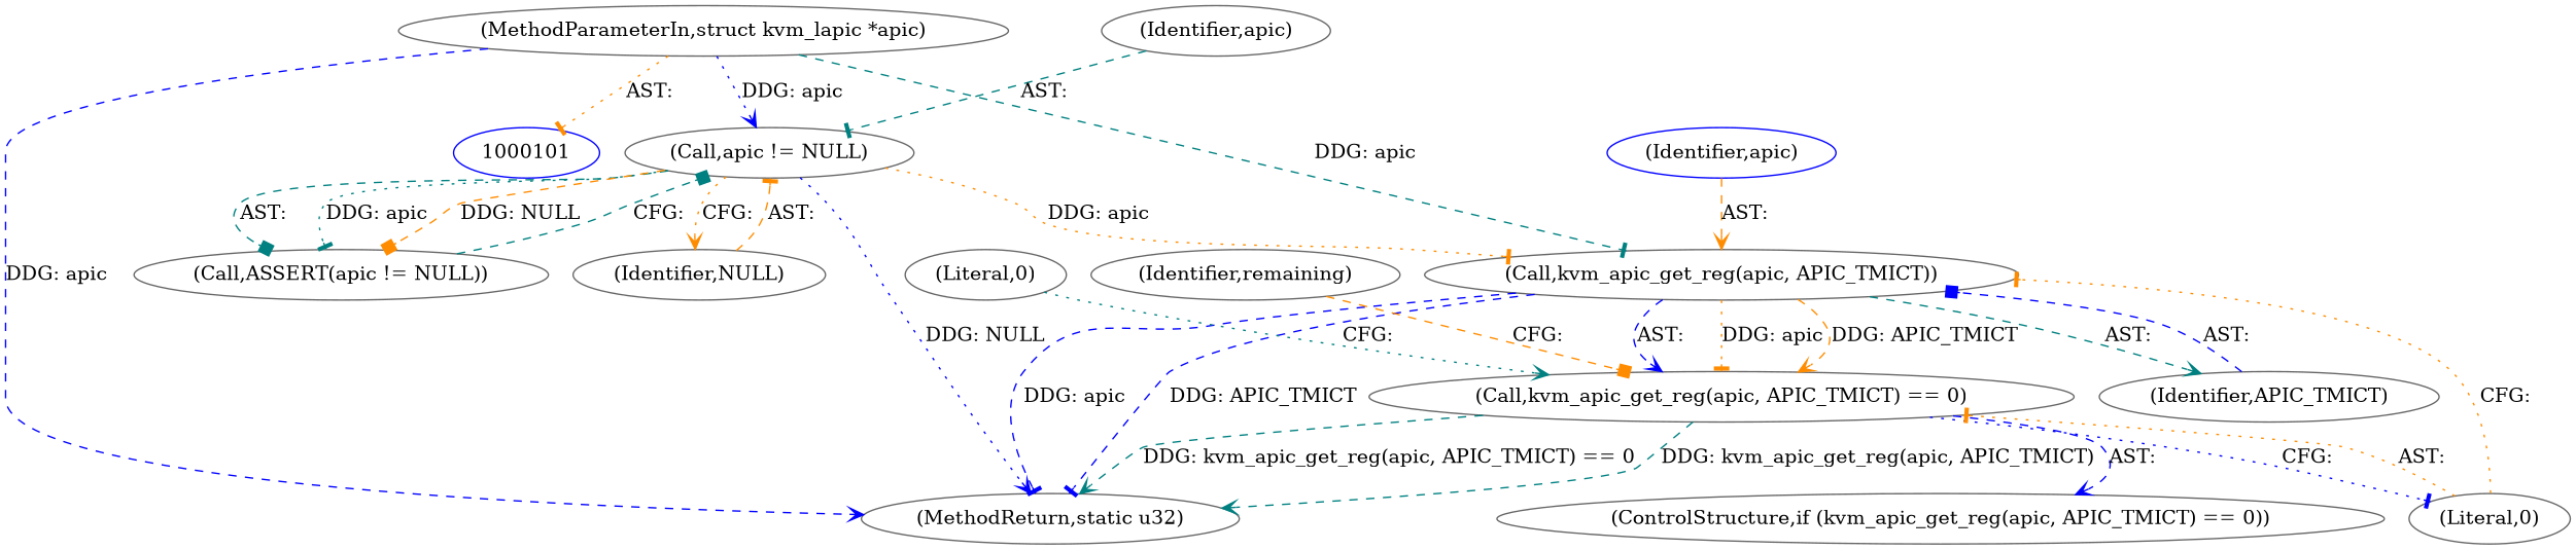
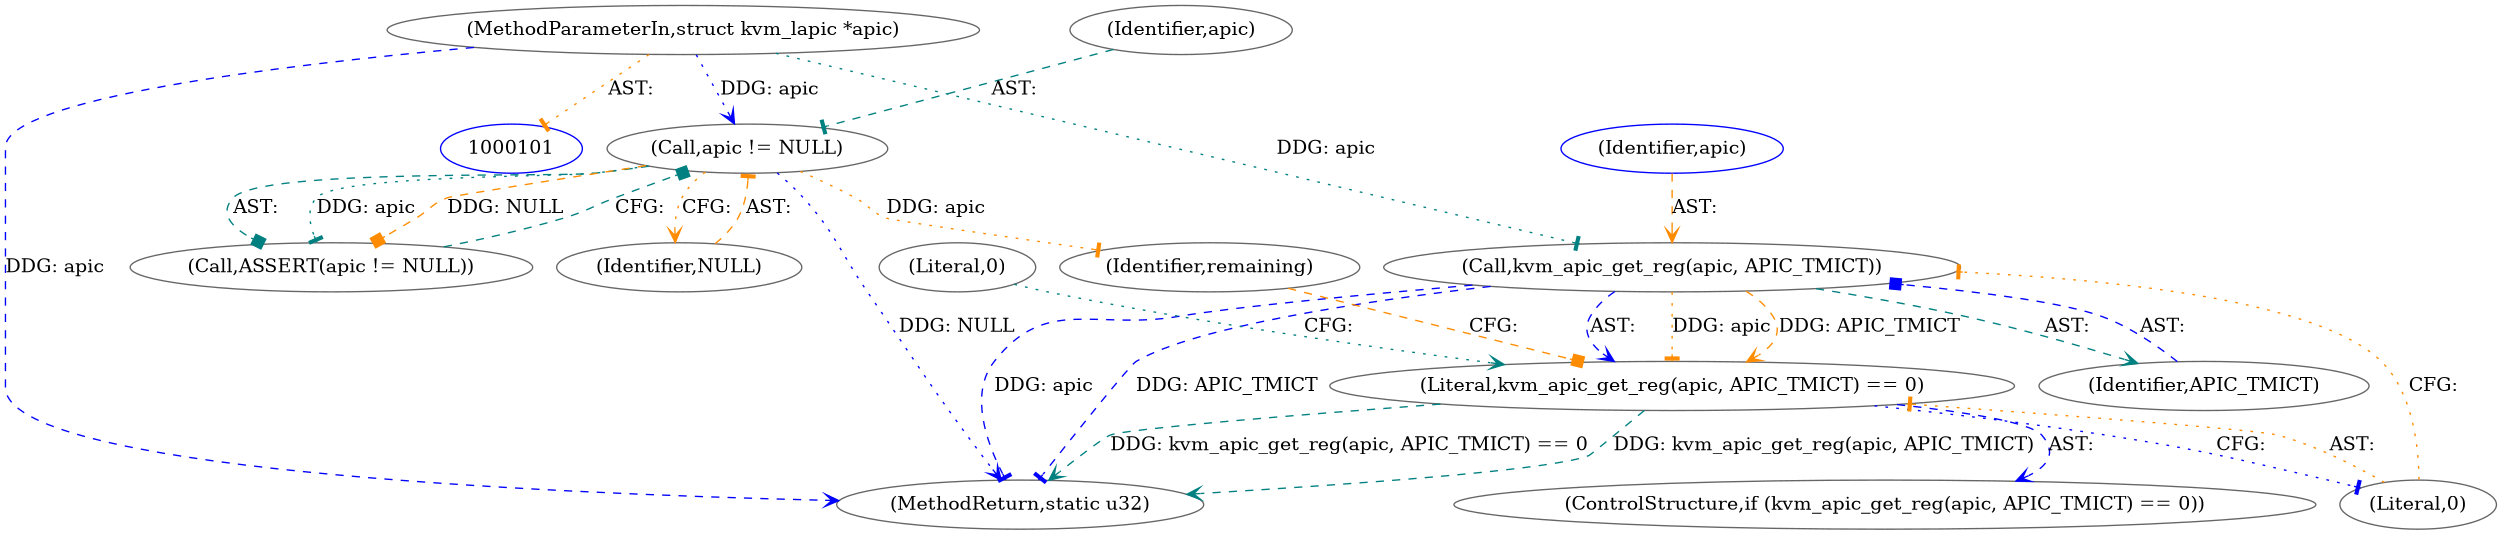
  digraph {
    node [color=gray40]
    edge [arrowhead=vee color=darkorange style=dashed]
    n1 [label="(Call,kvm_apic_get_reg(apic, APIC_TMICT))"]
-   n2 [label="(Call,kvm_apic_get_reg(apic, APIC_TMICT) == 0)"]
+   n2 [label="(Literal,kvm_apic_get_reg(apic, APIC_TMICT) == 0)"]
    n3 [label="(Identifier,APIC_TMICT)"]
    n4 [label="(MethodReturn,static u32)"]
    n5 [label="(ControlStructure,if (kvm_apic_get_reg(apic, APIC_TMICT) == 0))"]
    n6 [label="(Literal,0)"]
    n7 [label="(Call,apic != NULL)"]
    n8 [label="(Call,ASSERT(apic != NULL))"]
    n9 [label="(Identifier,NULL)"]
    n10 [label="(MethodParameterIn,struct kvm_lapic *apic)"]
    1000101 [color=blue]
    n12 [label="(Identifier,apic)"]
    n13 [color=blue label="(Identifier,apic)"]
    n14 [label="(Identifier,remaining)"]
    n15 [label="(Literal,0)"]
    n1 -> n2 [color=blue label="AST: "]
    n1 -> n2 [arrowhead=tee label="DDG: apic" style=dotted]
    n1 -> n2 [label="DDG: APIC_TMICT"]
    n1 -> n3 [color=teal label="AST: "]
    n1 -> n4 [arrowhead=tee color=blue label="DDG: apic"]
    n1 -> n4 [arrowhead=tee color=blue label="DDG: APIC_TMICT"]
    n2 -> n4 [color=teal label="DDG: kvm_apic_get_reg(apic, APIC_TMICT) == 0"]
    n2 -> n4 [color=teal label="DDG: kvm_apic_get_reg(apic, APIC_TMICT)"]
    n2 -> n5 [color=blue label="AST: "]
    n2 -> n6 [arrowhead=tee color=blue label="CFG: " style=dotted]
    n3 -> n1 [arrowhead=box color=blue label="AST: "]
    n6 -> n1 [arrowhead=tee label="CFG: " style=dotted]
    n6 -> n2 [arrowhead=tee label="AST: " style=dotted]
-   n7 -> n1 [arrowhead=tee label="DDG: apic" style=dotted]
+   n7 -> n14 [arrowhead=tee label="DDG: apic" style=dotted]
    n7 -> n4 [color=blue label="DDG: NULL" style=dotted]
    n7 -> n8 [arrowhead=box color=teal label="AST: "]
    n7 -> n8 [arrowhead=tee color=teal label="DDG: apic" style=dotted]
    n7 -> n8 [arrowhead=box label="DDG: NULL"]
    n7 -> n9 [label="CFG: " style=dotted]
    n8 -> n7 [arrowhead=box color=teal label="CFG: "]
    n9 -> n7 [arrowhead=tee label="AST: "]
-   n10 -> n1 [arrowhead=tee color=teal label="DDG: apic"]
+   n10 -> n1 [arrowhead=tee color=teal label="DDG: apic" style=dotted]
    n10 -> n4 [color=blue label="DDG: apic"]
    n10 -> n7 [color=blue label="DDG: apic" style=dotted]
    n10 -> 1000101 [arrowhead=tee label="AST: " style=dotted]
    n12 -> n7 [arrowhead=tee color=teal label="AST: "]
    n13 -> n1 [label="AST: "]
    n14 -> n2 [arrowhead=box label="CFG: "]
    n15 -> n2 [color=teal label="CFG: " style=dotted]
  }
